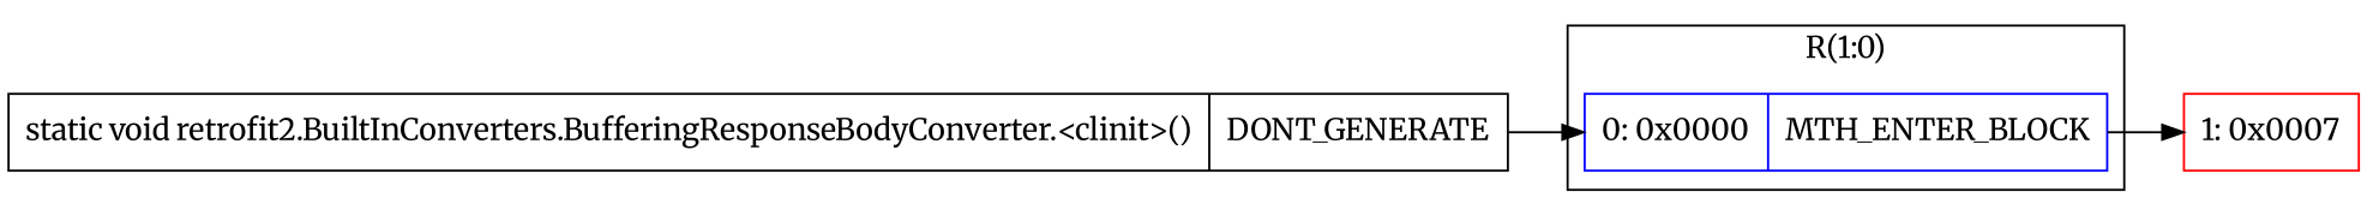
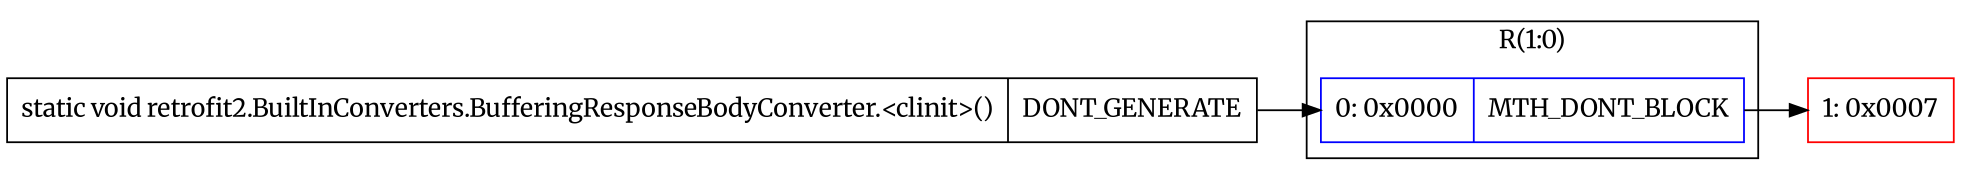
  digraph {
    rankdir=LR
    fontname=Merriweather
    node [shape=record fontname=Merriweather]
    edge [fontname=Merriweather]
-   n1 [color=blue label="{0\:\ 0x0000|MTH_ENTER_BLOCK\l}"]
+   n1 [color=blue label="{0\:\ 0x0000|MTH_DONT_BLOCK\l}"]
    n2 [color=red label="{1\:\ 0x0007}"]
    n3 [label="{static void retrofit2.BuiltInConverters.BufferingResponseBodyConverter.\<clinit\>()  | DONT_GENERATE\l}"]
    subgraph cluster_1 {
      label="R(1:0)"
      n1
    }
    n1 -> n2
    n3 -> n1
  }
